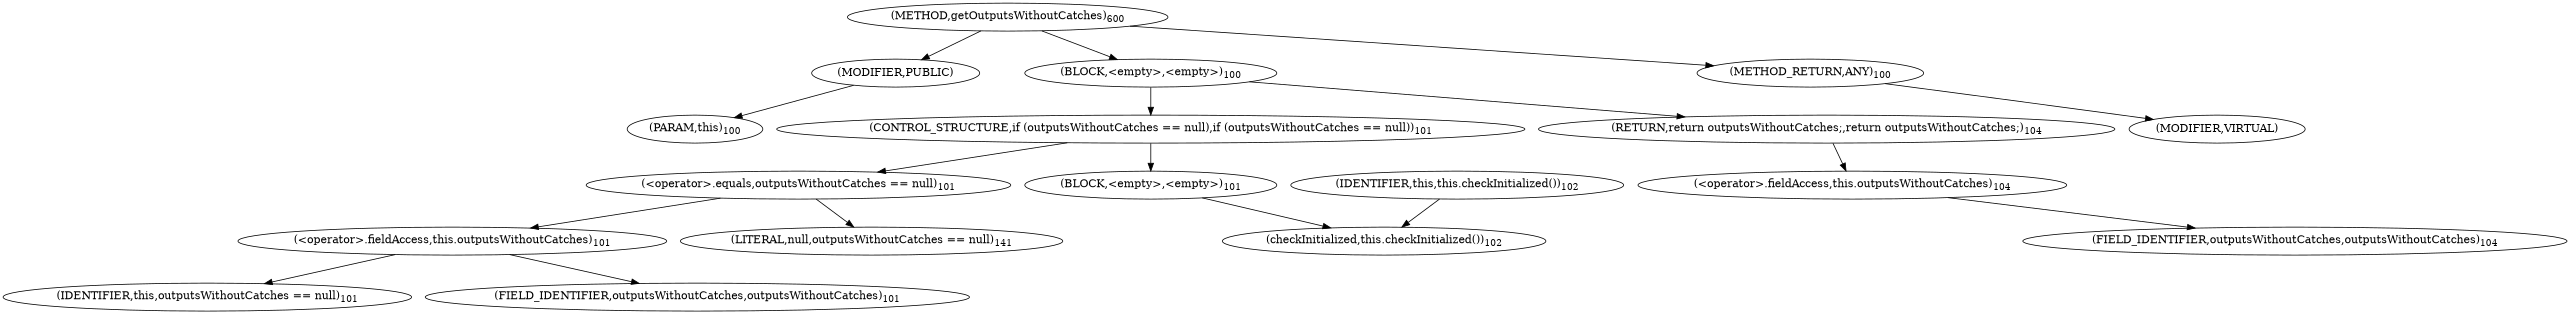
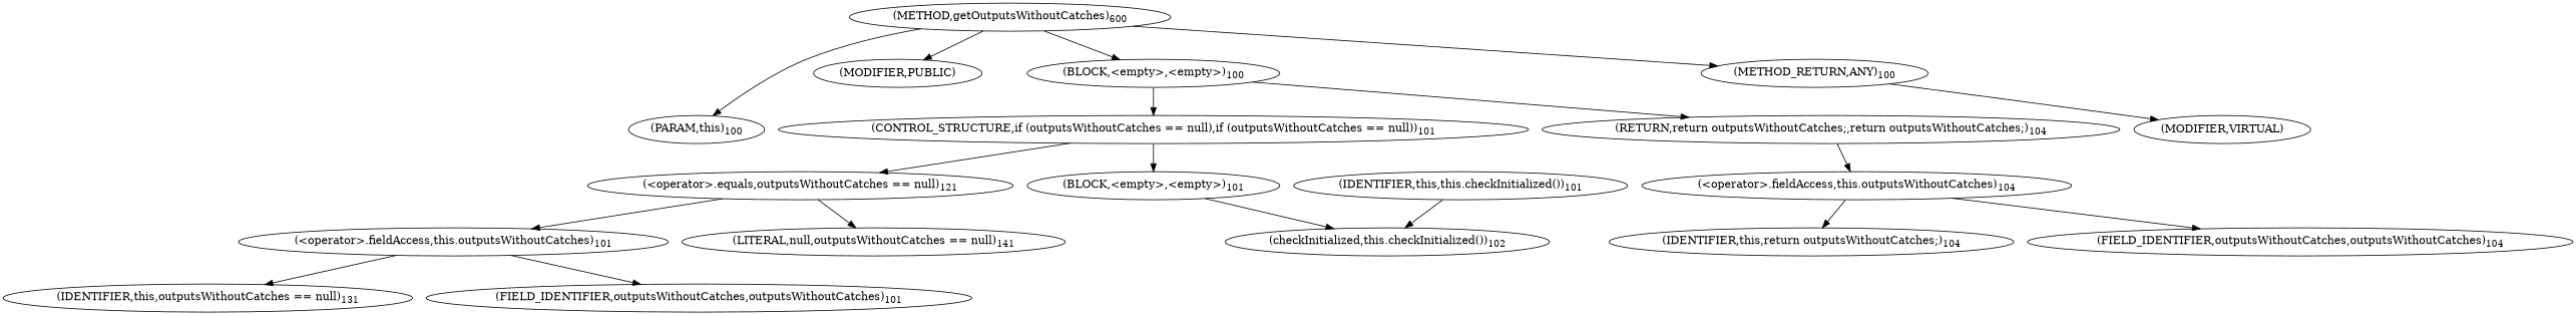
  digraph {
    n1 [label=<(METHOD,getOutputsWithoutCatches)<SUB>600</SUB>>]
    n2 [label=<(PARAM,this)<SUB>100</SUB>>]
    n3 [label=<(BLOCK,&lt;empty&gt;,&lt;empty&gt;)<SUB>100</SUB>>]
    n4 [label=<(MODIFIER,PUBLIC)>]
    n5 [label=<(METHOD_RETURN,ANY)<SUB>100</SUB>>]
    n6 [label=<(CONTROL_STRUCTURE,if (outputsWithoutCatches == null),if (outputsWithoutCatches == null))<SUB>101</SUB>>]
    n7 [label=<(RETURN,return outputsWithoutCatches;,return outputsWithoutCatches;)<SUB>104</SUB>>]
    n8 [label=<(MODIFIER,VIRTUAL)>]
-   n9 [label=<(&lt;operator&gt;.equals,outputsWithoutCatches == null)<SUB>101</SUB>>]
+   n9 [label=<(&lt;operator&gt;.equals,outputsWithoutCatches == null)<SUB>121</SUB>>]
    n10 [label=<(BLOCK,&lt;empty&gt;,&lt;empty&gt;)<SUB>101</SUB>>]
    n11 [label=<(&lt;operator&gt;.fieldAccess,this.outputsWithoutCatches)<SUB>104</SUB>>]
    n12 [label=<(&lt;operator&gt;.fieldAccess,this.outputsWithoutCatches)<SUB>101</SUB>>]
    n13 [label=<(LITERAL,null,outputsWithoutCatches == null)<SUB>141</SUB>>]
    n14 [label=<(checkInitialized,this.checkInitialized())<SUB>102</SUB>>]
-   n15 [label=<(IDENTIFIER,this,outputsWithoutCatches == null)<SUB>101</SUB>>]
+   n15 [label=<(IDENTIFIER,this,outputsWithoutCatches == null)<SUB>131</SUB>>]
    n16 [label=<(FIELD_IDENTIFIER,outputsWithoutCatches,outputsWithoutCatches)<SUB>101</SUB>>]
-   n17 [label=<(IDENTIFIER,this,this.checkInitialized())<SUB>102</SUB>>]
+   n17 [label=<(IDENTIFIER,this,this.checkInitialized())<SUB>101</SUB>>]
+   n18 [label=<(IDENTIFIER,this,return outputsWithoutCatches;)<SUB>104</SUB>>]
    n19 [label=<(FIELD_IDENTIFIER,outputsWithoutCatches,outputsWithoutCatches)<SUB>104</SUB>>]
-   n4 -> n2
+   n1 -> n2
    n1 -> n3
    n1 -> n4
    n1 -> n5
    n3 -> n6
    n3 -> n7
    n5 -> n8
    n6 -> n9
    n6 -> n10
    n7 -> n11
    n9 -> n12
    n9 -> n13
    n10 -> n14
+   n11 -> n18
    n11 -> n19
    n12 -> n15
    n12 -> n16
    n17 -> n14
  }
